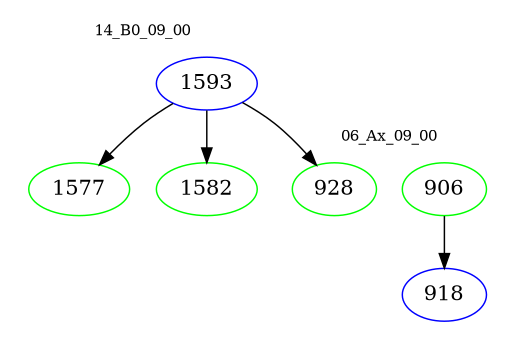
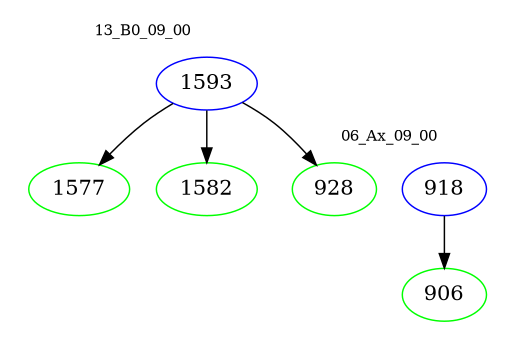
  digraph {
    fontname="DejaVu Serif"
    node [color=green fontname="DejaVu Serif"]
    edge [color=black fontname="DejaVu Serif"]
    n1 [color=blue label=918]
    n2 [label=906]
    n3 [label=928]
    n4 [color=blue label=1593]
    n5 [label=1577]
    n6 [label=1582]
    subgraph cluster_1 {
      color=white
      fontsize=10
      label="06_Ax_09_00"
      n1
      n2
      n3
    }
    subgraph cluster_2 {
      color=white
      fontsize=10
-     label="14_B0_09_00"
+     label="13_B0_09_00"
      n4
      n5
      n6
    }
-   n2 -> n1
+   n1 -> n2
    n4 -> n3
    n4 -> n5
    n4 -> n6
  }
